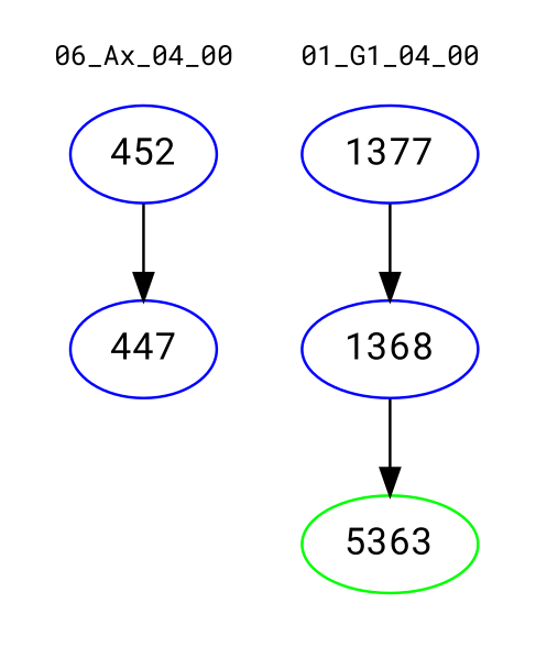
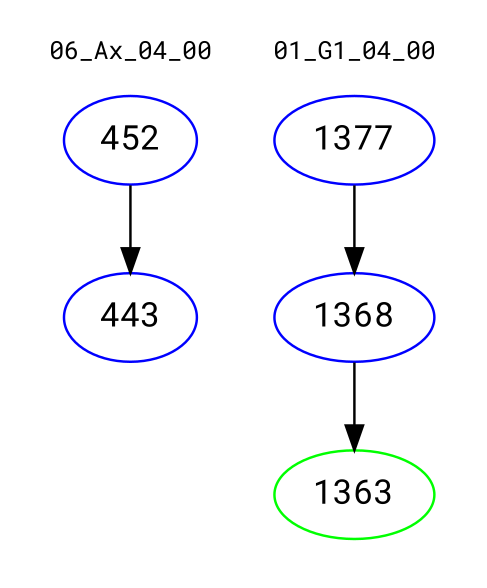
  digraph {
    fontname="Roboto Mono"
    node [color=blue fontname="Roboto Mono"]
    edge [color=black fontname="Roboto Mono"]
    n1 [label=452]
-   n2 [label=447]
+   n2 [label=443]
    n3 [label=1368]
    n4 [label=1377]
-   n5 [color=green label=5363]
+   n5 [color=green label=1363]
    subgraph cluster_1 {
      color=white
      fontsize=10
      label="06_Ax_04_00"
      n1
      n2
    }
    subgraph cluster_2 {
      color=white
      fontsize=10
      label="01_G1_04_00"
      n3
      n4
      n5
    }
    n1 -> n2
    n3 -> n5
    n4 -> n3
  }
